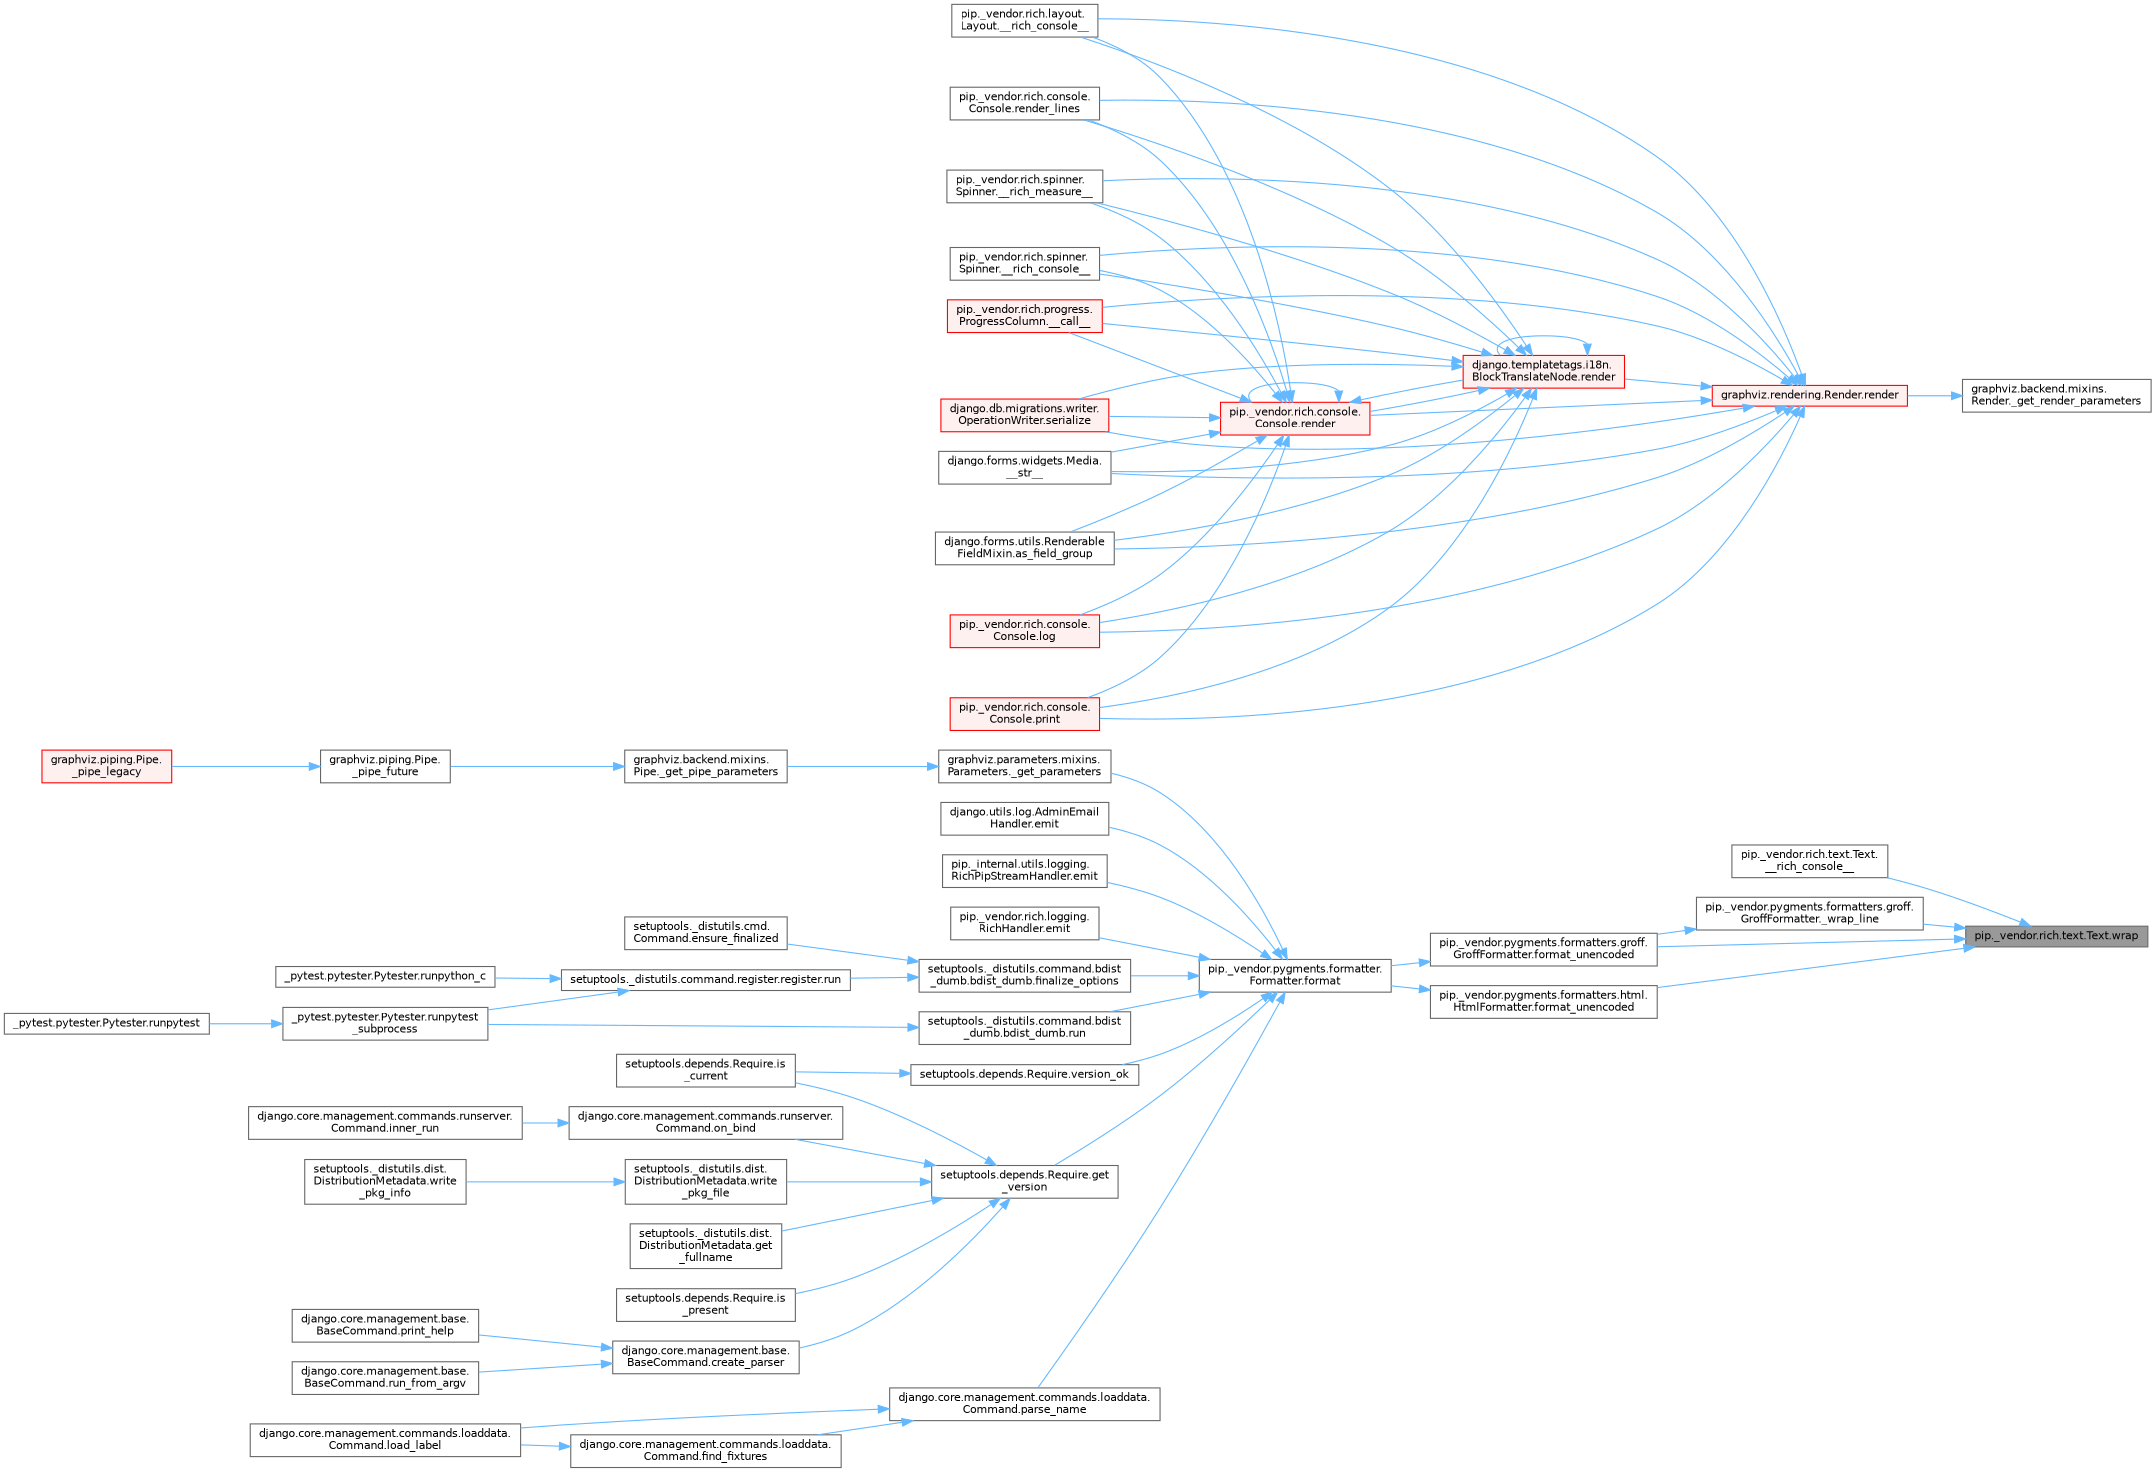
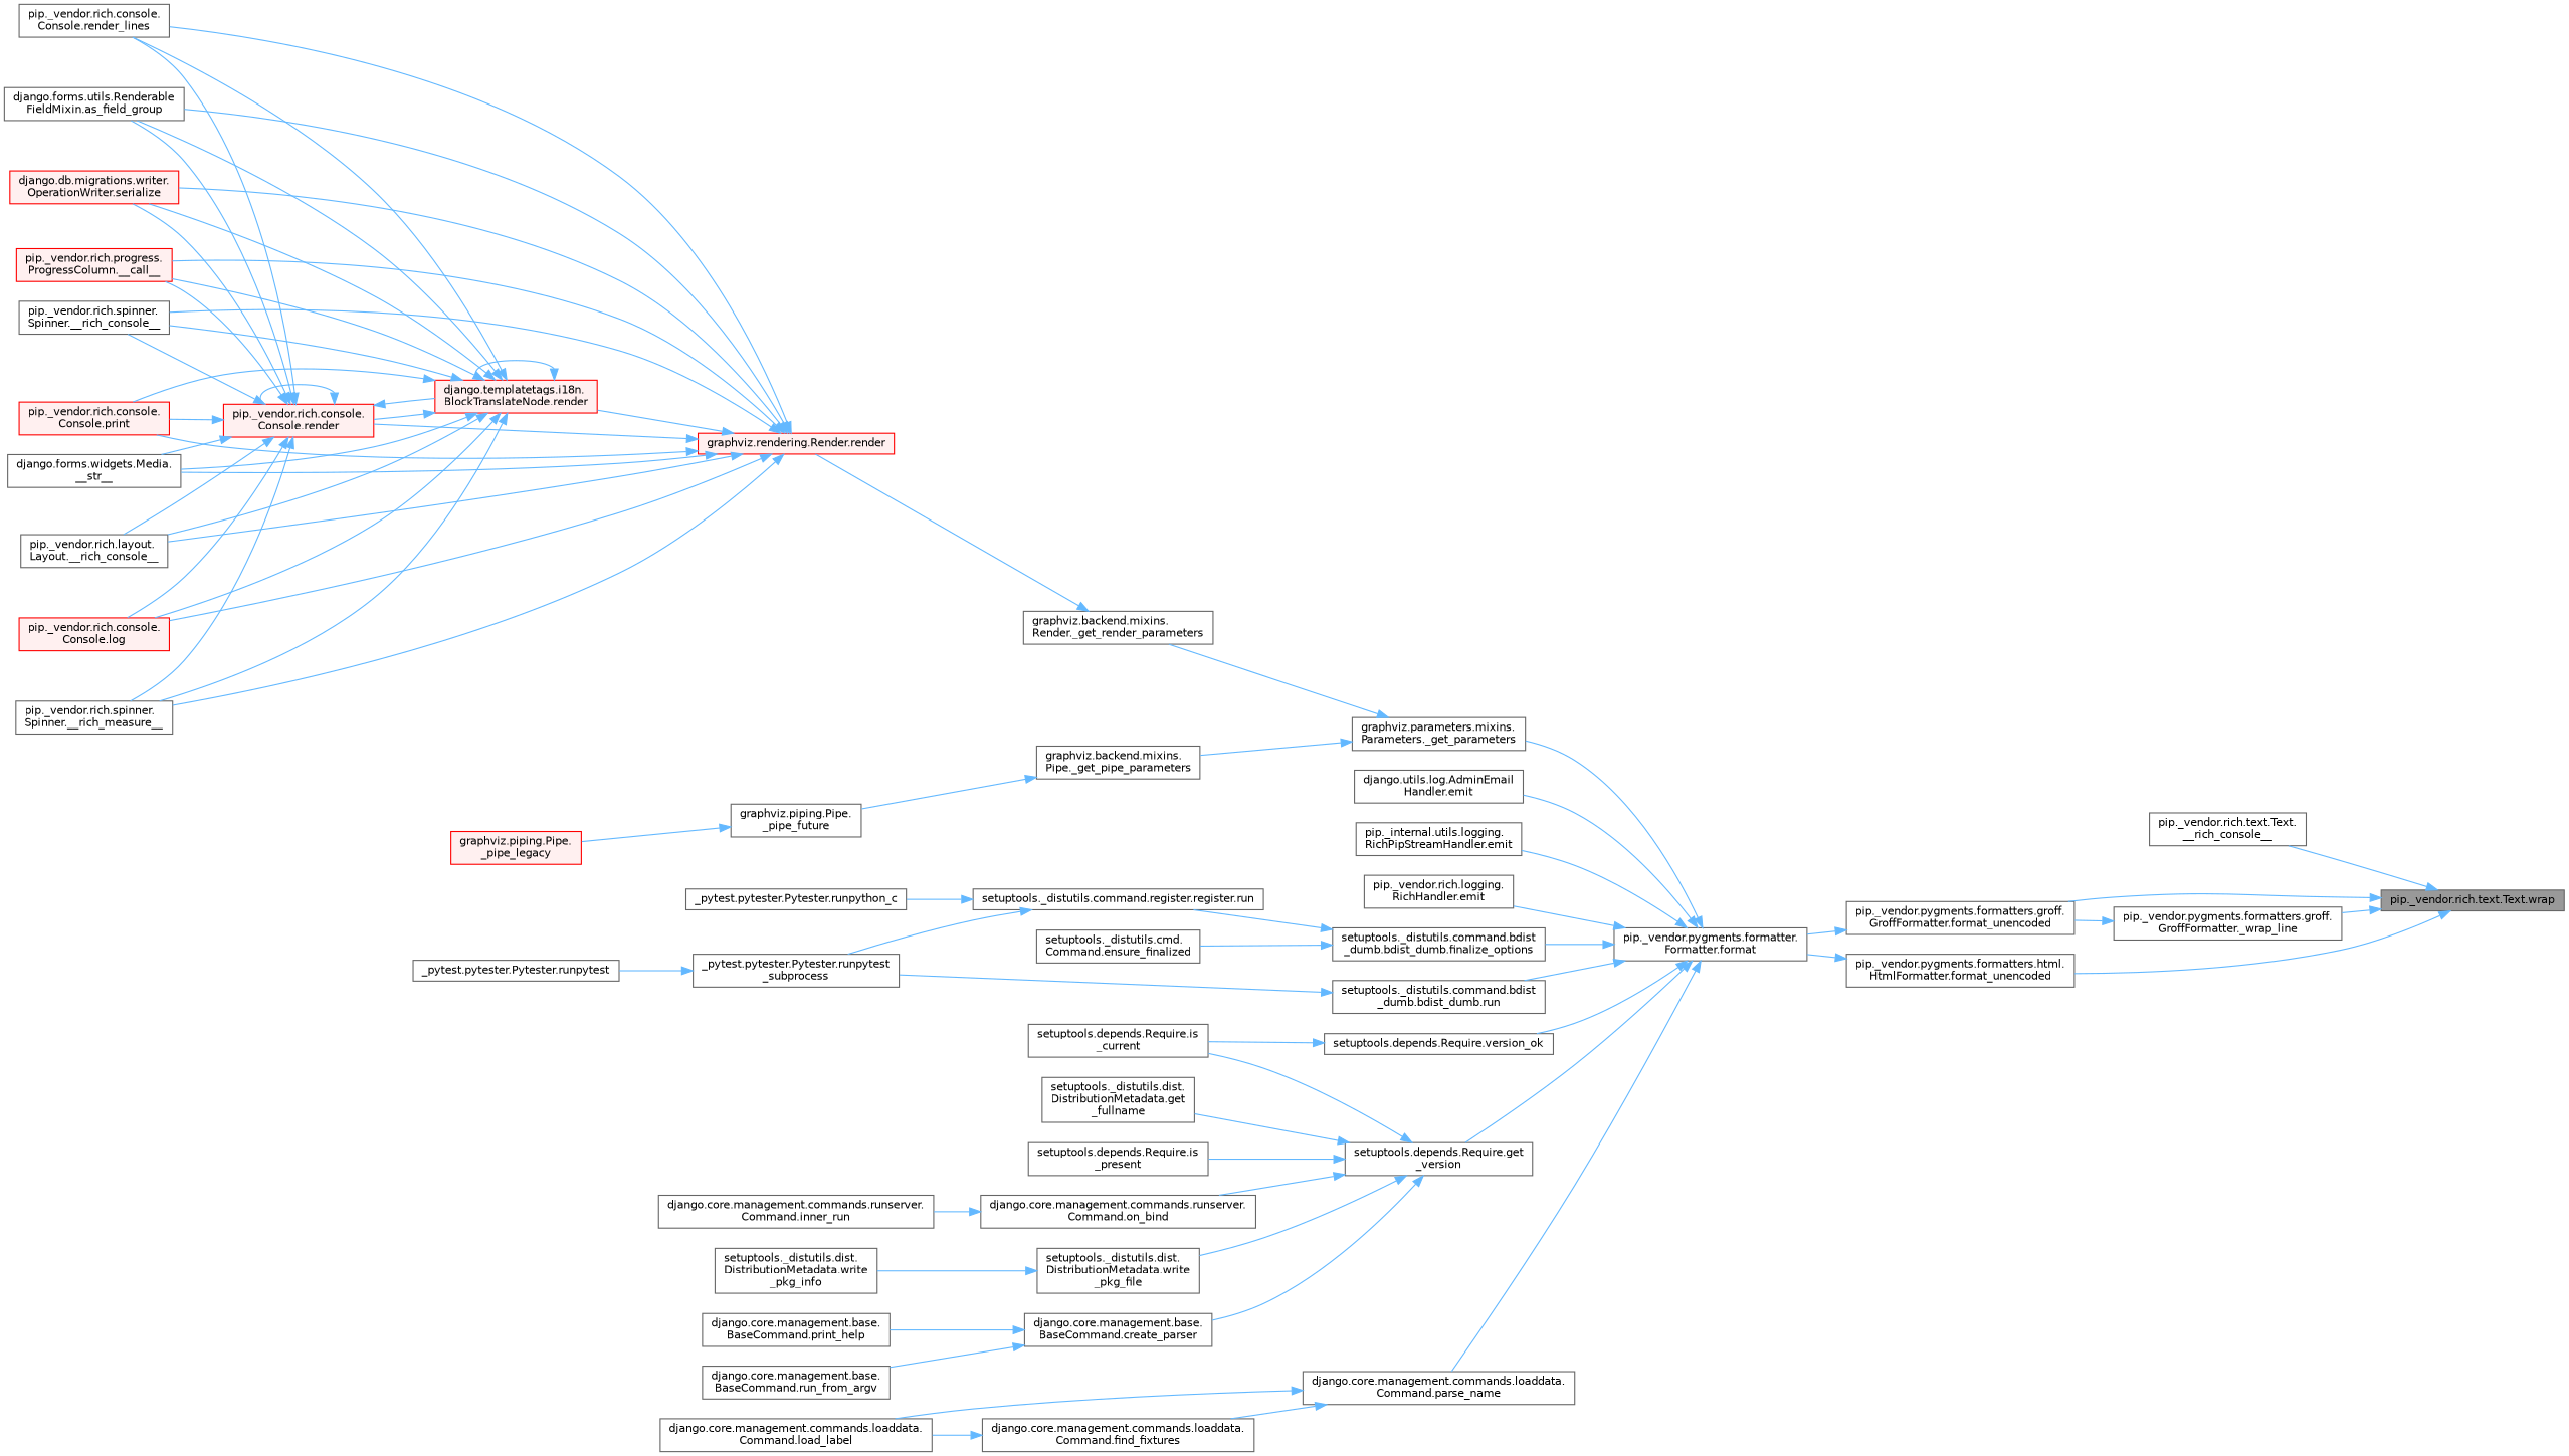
  digraph {
    rankdir=RL
    node [color=grey40 fillcolor=white fontname=Helvetica fontsize=10 shape=box style=filled]
    edge [color=steelblue1 dir=back fontname=Helvetica fontsize=10 labelfontname=Helvetica labelfontsize=10 style=solid]
    n1 [color=gray40 fillcolor=grey60 fontcolor=black height=0.2 label="pip._vendor.rich.text.Text.wrap" width=0.4]
    n2 [height=0.2 label="pip._vendor.rich.text.Text.\l__rich_console__" width=0.4]
    n3 [height=0.2 label="pip._vendor.pygments.formatters.groff.\lGroffFormatter._wrap_line" width=0.4]
    n4 [height=0.2 label="pip._vendor.pygments.formatters.groff.\lGroffFormatter.format_unencoded" width=0.4]
    n5 [height=0.2 label="pip._vendor.pygments.formatters.html.\lHtmlFormatter.format_unencoded" width=0.4]
    n6 [height=0.2 label="pip._vendor.pygments.formatter.\lFormatter.format" width=0.4]
    n7 [height=0.2 label="graphviz.parameters.mixins.\lParameters._get_parameters" width=0.4]
    n8 [height=0.2 label="django.utils.log.AdminEmail\lHandler.emit" width=0.4]
    n9 [height=0.2 label="pip._internal.utils.logging.\lRichPipStreamHandler.emit" width=0.4]
    n10 [height=0.2 label="pip._vendor.rich.logging.\lRichHandler.emit" width=0.4]
    n11 [height=0.2 label="setuptools._distutils.command.bdist\l_dumb.bdist_dumb.finalize_options" width=0.4]
    n12 [height=0.2 label="setuptools.depends.Require.get\l_version" width=0.4]
    n13 [height=0.2 label="django.core.management.commands.loaddata.\lCommand.parse_name" width=0.4]
    n14 [height=0.2 label="setuptools._distutils.command.bdist\l_dumb.bdist_dumb.run" width=0.4]
    n15 [height=0.2 label="setuptools.depends.Require.version_ok" width=0.4]
    n16 [height=0.2 label="graphviz.backend.mixins.\lPipe._get_pipe_parameters" width=0.4]
    n17 [height=0.2 label="graphviz.backend.mixins.\lRender._get_render_parameters" width=0.4]
    n18 [height=0.2 label="setuptools._distutils.cmd.\lCommand.ensure_finalized" width=0.4]
    n19 [height=0.2 label="setuptools._distutils.command.register.register.run" width=0.4]
    n20 [height=0.2 label="django.core.management.base.\lBaseCommand.create_parser" width=0.4]
    n21 [height=0.2 label="setuptools._distutils.dist.\lDistributionMetadata.get\l_fullname" width=0.4]
    n22 [height=0.2 label="setuptools.depends.Require.is\l_current" width=0.4]
    n23 [height=0.2 label="setuptools.depends.Require.is\l_present" width=0.4]
    n24 [height=0.2 label="django.core.management.commands.runserver.\lCommand.on_bind" width=0.4]
    n25 [height=0.2 label="setuptools._distutils.dist.\lDistributionMetadata.write\l_pkg_file" width=0.4]
    n26 [height=0.2 label="django.core.management.commands.loaddata.\lCommand.find_fixtures" width=0.4]
    n27 [height=0.2 label="django.core.management.commands.loaddata.\lCommand.load_label" width=0.4]
    n28 [height=0.2 label="_pytest.pytester.Pytester.runpytest\l_subprocess" width=0.4]
    n29 [height=0.2 label="graphviz.piping.Pipe.\l_pipe_future" width=0.4]
    n30 [color=red fillcolor="#FFF0F0" height=0.2 label="graphviz.rendering.Render.render" width=0.4]
    n31 [color=red fillcolor="#FFF0F0" height=0.2 label="graphviz.piping.Pipe.\l_pipe_legacy" width=0.4]
    n32 [color=red fillcolor="#FFF0F0" height=0.2 label="pip._vendor.rich.progress.\lProgressColumn.__call__" width=0.4]
    n33 [height=0.2 label="pip._vendor.rich.layout.\lLayout.__rich_console__" width=0.4]
    n34 [height=0.2 label="pip._vendor.rich.spinner.\lSpinner.__rich_console__" width=0.4]
    n35 [height=0.2 label="pip._vendor.rich.spinner.\lSpinner.__rich_measure__" width=0.4]
    n36 [height=0.2 label="django.forms.widgets.Media.\l__str__" width=0.4]
    n37 [height=0.2 label="django.forms.utils.Renderable\lFieldMixin.as_field_group" width=0.4]
    n38 [color=red fillcolor="#FFF0F0" height=0.2 label="pip._vendor.rich.console.\lConsole.log" width=0.4]
    n39 [color=red fillcolor="#FFF0F0" height=0.2 label="pip._vendor.rich.console.\lConsole.print" width=0.4]
    n40 [color=red fillcolor="#FFF0F0" height=0.2 label="django.templatetags.i18n.\lBlockTranslateNode.render" width=0.4]
    n41 [color=red fillcolor="#FFF0F0" height=0.2 label="pip._vendor.rich.console.\lConsole.render" width=0.4]
    n42 [height=0.2 label="pip._vendor.rich.console.\lConsole.render_lines" width=0.4]
    n43 [color=red fillcolor="#FFF0F0" height=0.2 label="django.db.migrations.writer.\lOperationWriter.serialize" width=0.4]
    n44 [height=0.2 label="_pytest.pytester.Pytester.runpython_c" width=0.4]
    n45 [height=0.2 label="_pytest.pytester.Pytester.runpytest" width=0.4]
    n46 [height=0.2 label="django.core.management.base.\lBaseCommand.print_help" width=0.4]
    n47 [height=0.2 label="django.core.management.base.\lBaseCommand.run_from_argv" width=0.4]
    n48 [height=0.2 label="django.core.management.commands.runserver.\lCommand.inner_run" width=0.4]
    n49 [height=0.2 label="setuptools._distutils.dist.\lDistributionMetadata.write\l_pkg_info" width=0.4]
    n1 -> n2
    n1 -> n3
    n1 -> n4
    n1 -> n5
    n3 -> n4
    n4 -> n6
    n5 -> n6
    n6 -> n7
    n6 -> n8
    n6 -> n9
    n6 -> n10
    n6 -> n11
    n6 -> n12
    n6 -> n13
    n6 -> n14
    n6 -> n15
    n7 -> n16
+   n7 -> n17
    n11 -> n18
    n11 -> n19
    n12 -> n20
    n12 -> n21
    n12 -> n22
    n12 -> n23
    n12 -> n24
    n12 -> n25
    n13 -> n26
    n13 -> n27
    n14 -> n28
    n15 -> n22
    n16 -> n29
    n17 -> n30
    n19 -> n28
    n19 -> n44
    n20 -> n46
    n20 -> n47
    n24 -> n48
    n25 -> n49
    n26 -> n27
    n28 -> n45
    n29 -> n31
    n30 -> n32
    n30 -> n33
    n30 -> n34
    n30 -> n35
    n30 -> n36
    n30 -> n37
    n30 -> n38
    n30 -> n39
    n30 -> n40
    n30 -> n41
    n30 -> n42
    n30 -> n43
    n40 -> n32
    n40 -> n33
    n40 -> n34
    n40 -> n35
    n40 -> n36
    n40 -> n37
    n40 -> n38
    n40 -> n39
    n40 -> n40
    n40 -> n41
    n40 -> n42
    n40 -> n43
    n41 -> n32
    n41 -> n33
    n41 -> n34
    n41 -> n35
    n41 -> n36
    n41 -> n37
    n41 -> n38
    n41 -> n39
    n41 -> n40
    n41 -> n41
    n41 -> n42
    n41 -> n43
  }
